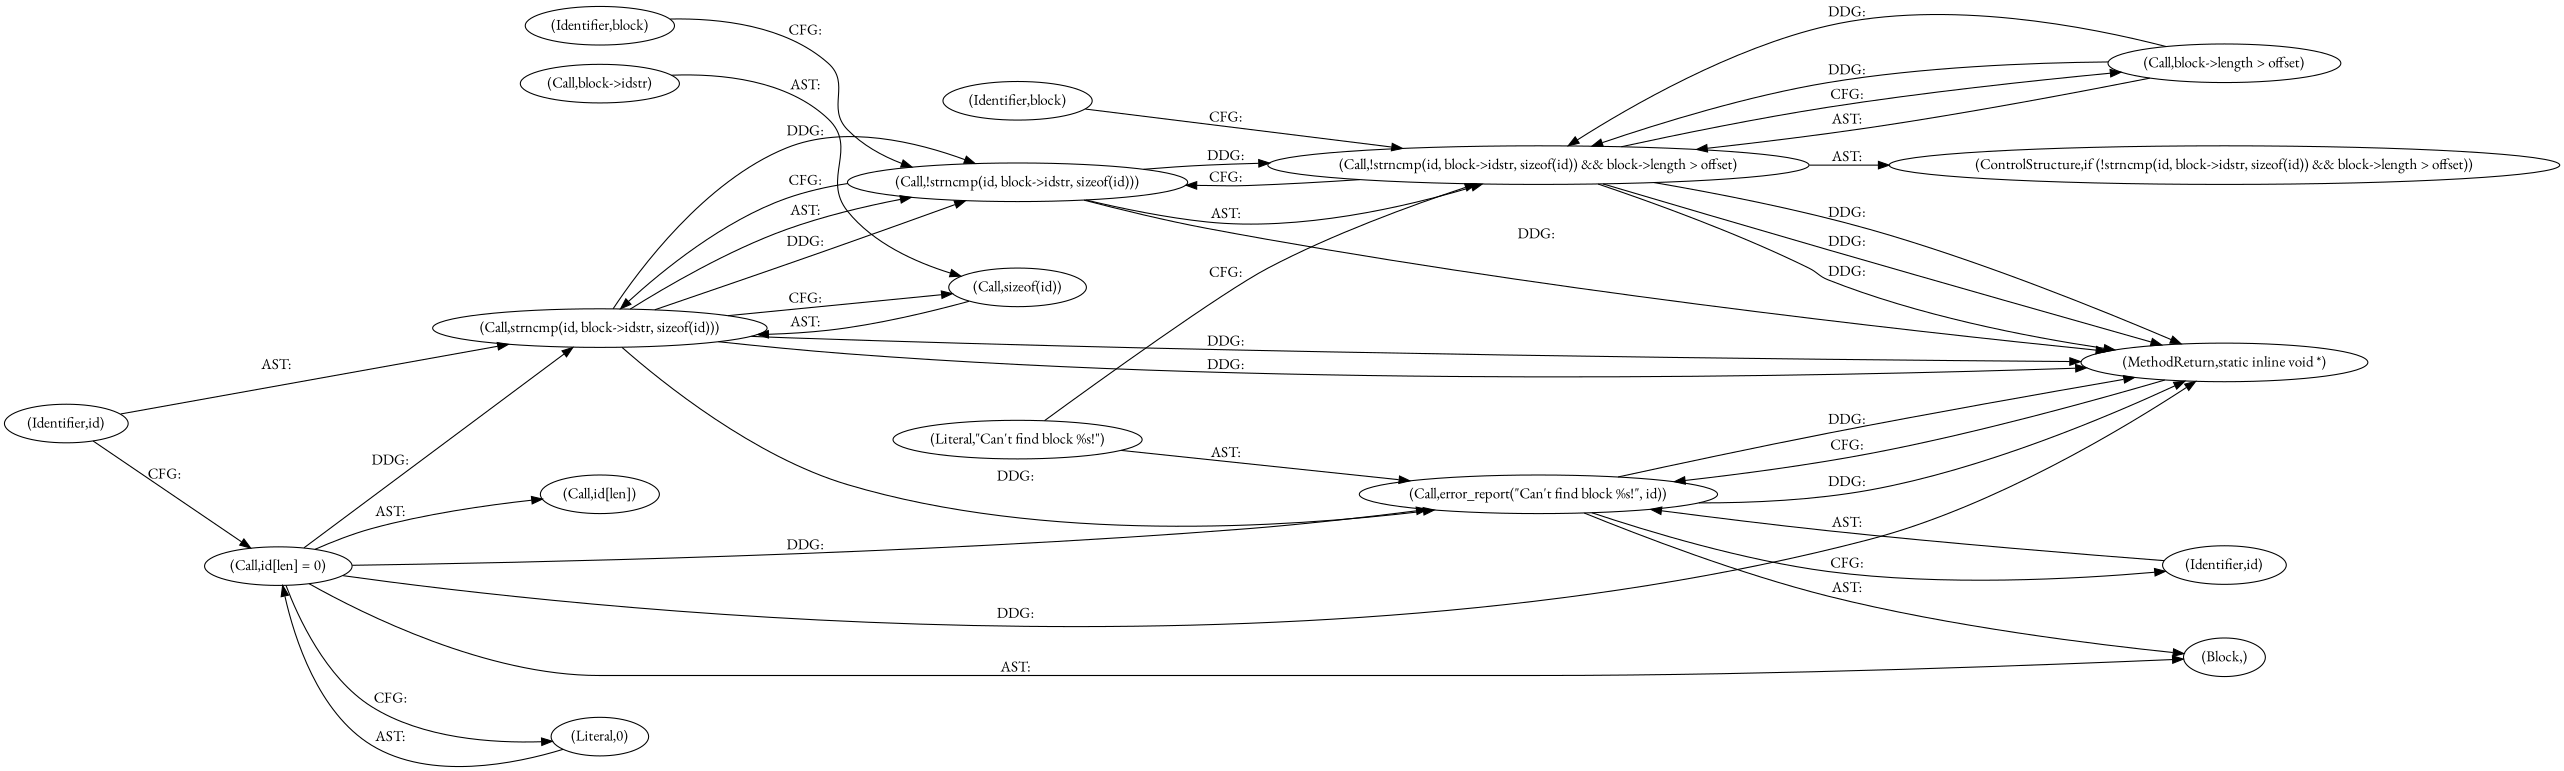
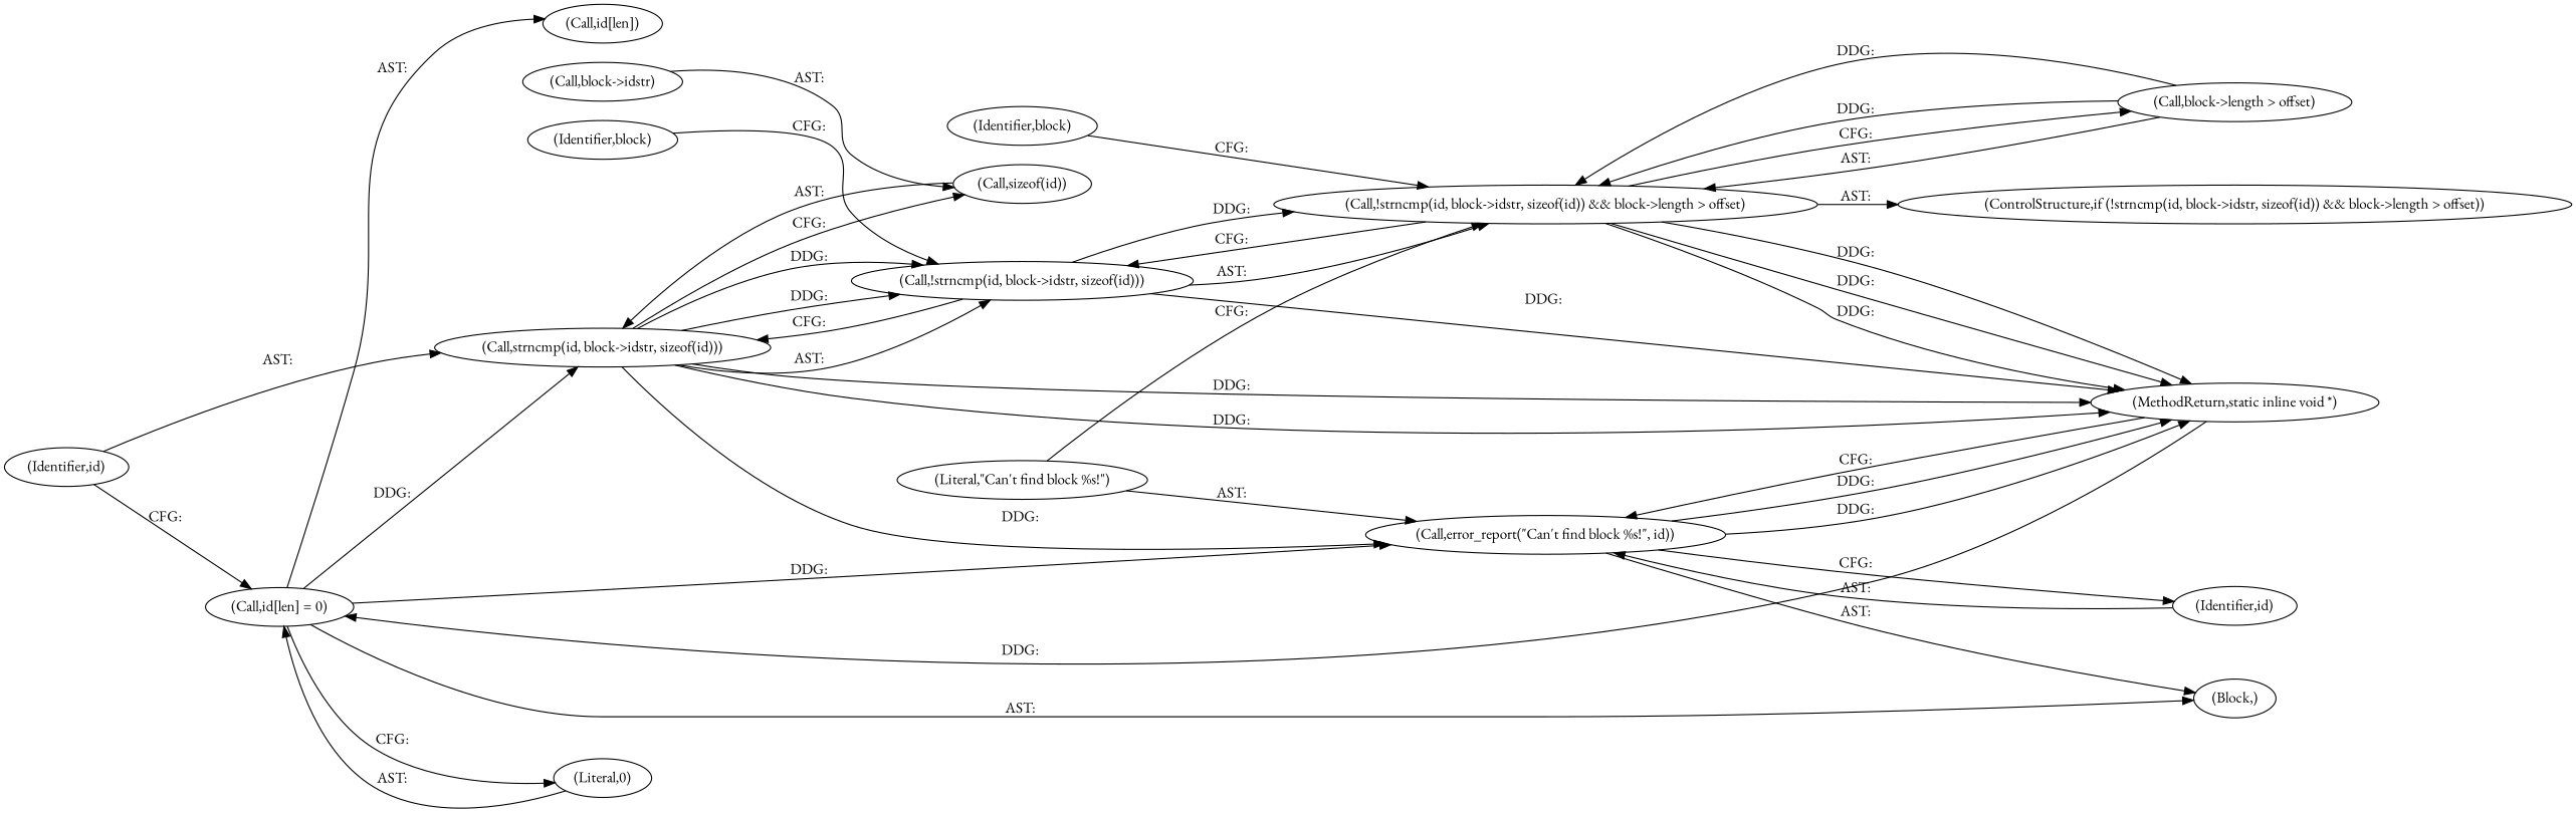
  digraph {
    fontname="EB Garamond"
    rankdir=LR
    node [fontname="EB Garamond"]
    edge [fontname="EB Garamond"]
    n1 [label="(Call,id[len] = 0)"]
    n2 [label="(Call,strncmp(id, block->idstr, sizeof(id)))"]
    n3 [label="(Call,error_report(\"Can't find block %s!\", id))"]
    n4 [label="(MethodReturn,static inline void *)"]
    n5 [label="(Block,)"]
    n6 [label="(Literal,0)"]
    n7 [label="(Call,id[len])"]
    n8 [label="(Call,!strncmp(id, block->idstr, sizeof(id)))"]
    n9 [label="(Call,sizeof(id))"]
    n10 [label="(Identifier,id)"]
    n11 [label="(Call,!strncmp(id, block->idstr, sizeof(id)) && block->length > offset)"]
    n12 [label="(ControlStructure,if (!strncmp(id, block->idstr, sizeof(id)) && block->length > offset))"]
    n13 [label="(Call,block->length > offset)"]
    n14 [label="(Call,block->idstr)"]
    n15 [label="(Identifier,block)"]
    n16 [label="(Literal,\"Can't find block %s!\")"]
    n17 [label="(Identifier,id)"]
    n18 [label="(Identifier,block)"]
    n1 -> n2 [label="DDG: "]
    n1 -> n3 [label="DDG: "]
-   n1 -> n4 [label="DDG: "]
+   n4 -> n1 [label="DDG: "]
    n1 -> n5 [label="AST: "]
    n1 -> n6 [label="CFG: "]
    n1 -> n7 [label="AST: "]
    n2 -> n3 [label="DDG: "]
    n2 -> n4 [label="DDG: "]
    n2 -> n4 [label="DDG: "]
    n2 -> n8 [label="AST: "]
    n2 -> n8 [label="DDG: "]
    n2 -> n8 [label="DDG: "]
    n2 -> n9 [label="CFG: "]
    n3 -> n4 [label="DDG: "]
    n3 -> n4 [label="DDG: "]
    n3 -> n5 [label="AST: "]
    n3 -> n10 [label="CFG: "]
    n4 -> n3 [label="CFG: "]
    n6 -> n1 [label="AST: "]
    n8 -> n2 [label="CFG: "]
    n8 -> n4 [label="DDG: "]
    n8 -> n11 [label="AST: "]
    n8 -> n11 [label="DDG: "]
    n9 -> n2 [label="AST: "]
    n10 -> n3 [label="AST: "]
    n11 -> n4 [label="DDG: "]
    n11 -> n4 [label="DDG: "]
    n11 -> n4 [label="DDG: "]
    n11 -> n8 [label="CFG: "]
    n11 -> n12 [label="AST: "]
    n11 -> n13 [label="CFG: "]
    n13 -> n11 [label="AST: "]
    n13 -> n11 [label="DDG: "]
    n13 -> n11 [label="DDG: "]
    n14 -> n9 [label="AST: "]
    n15 -> n11 [label="CFG: "]
    n16 -> n3 [label="AST: "]
    n16 -> n11 [label="CFG: "]
    n17 -> n1 [label="CFG: "]
    n17 -> n2 [label="AST: "]
    n18 -> n8 [label="CFG: "]
  }
